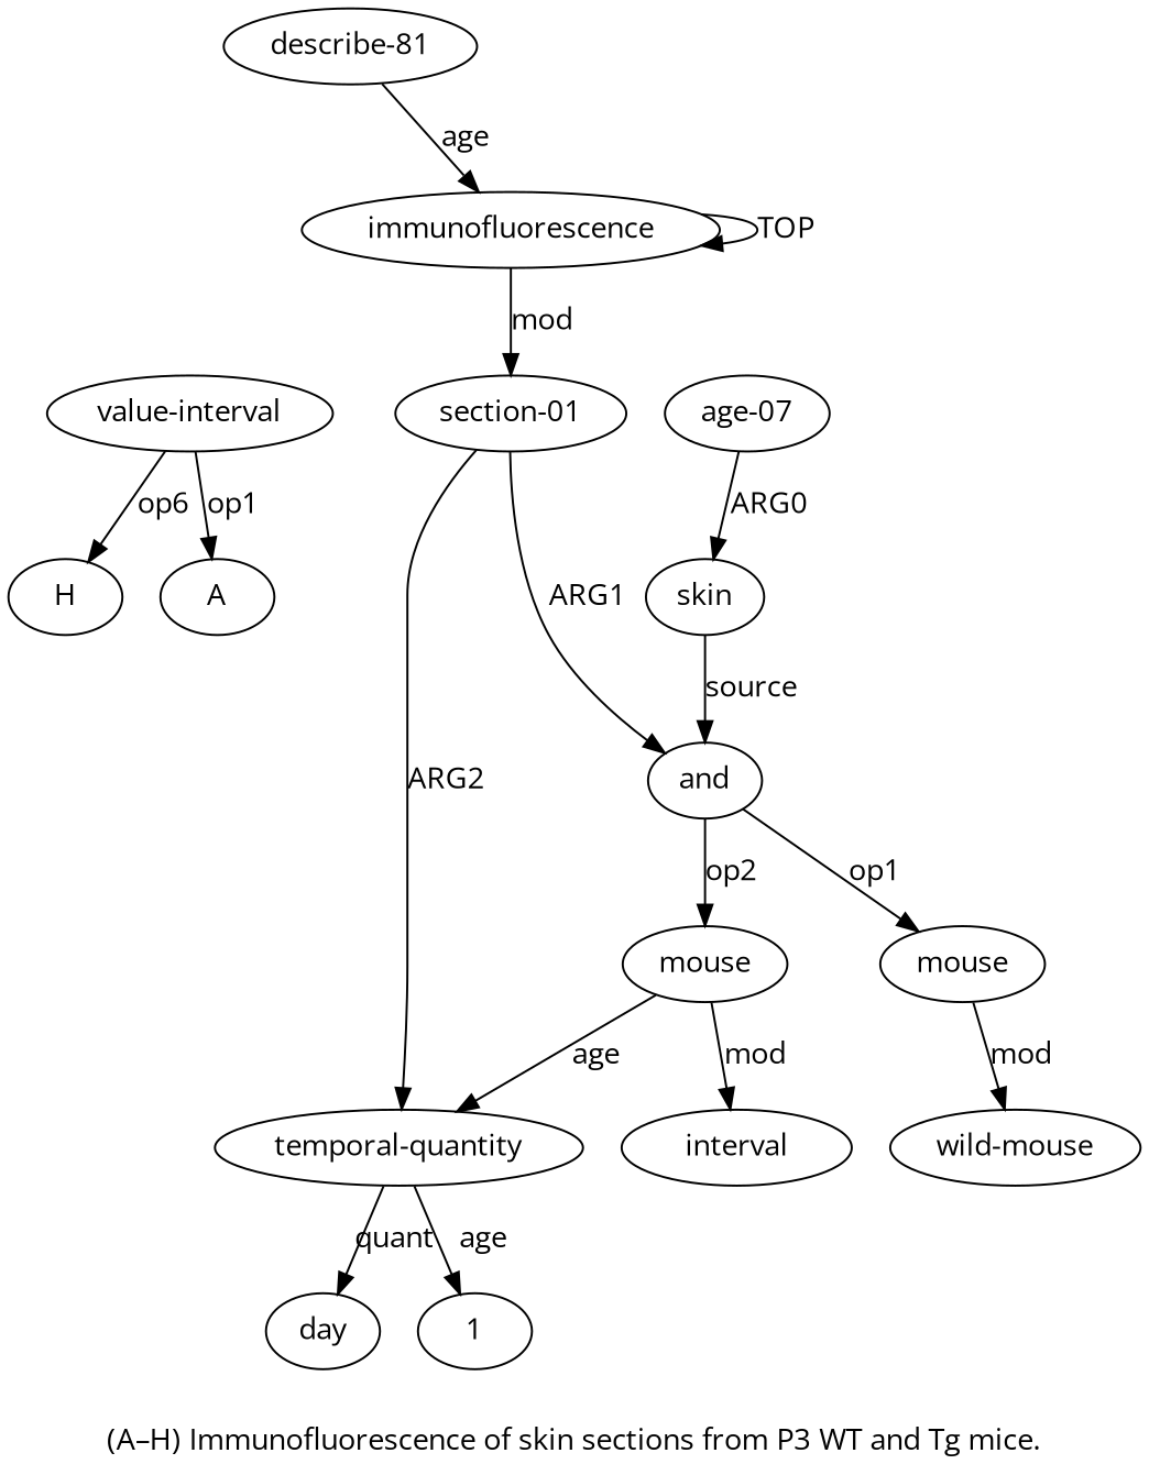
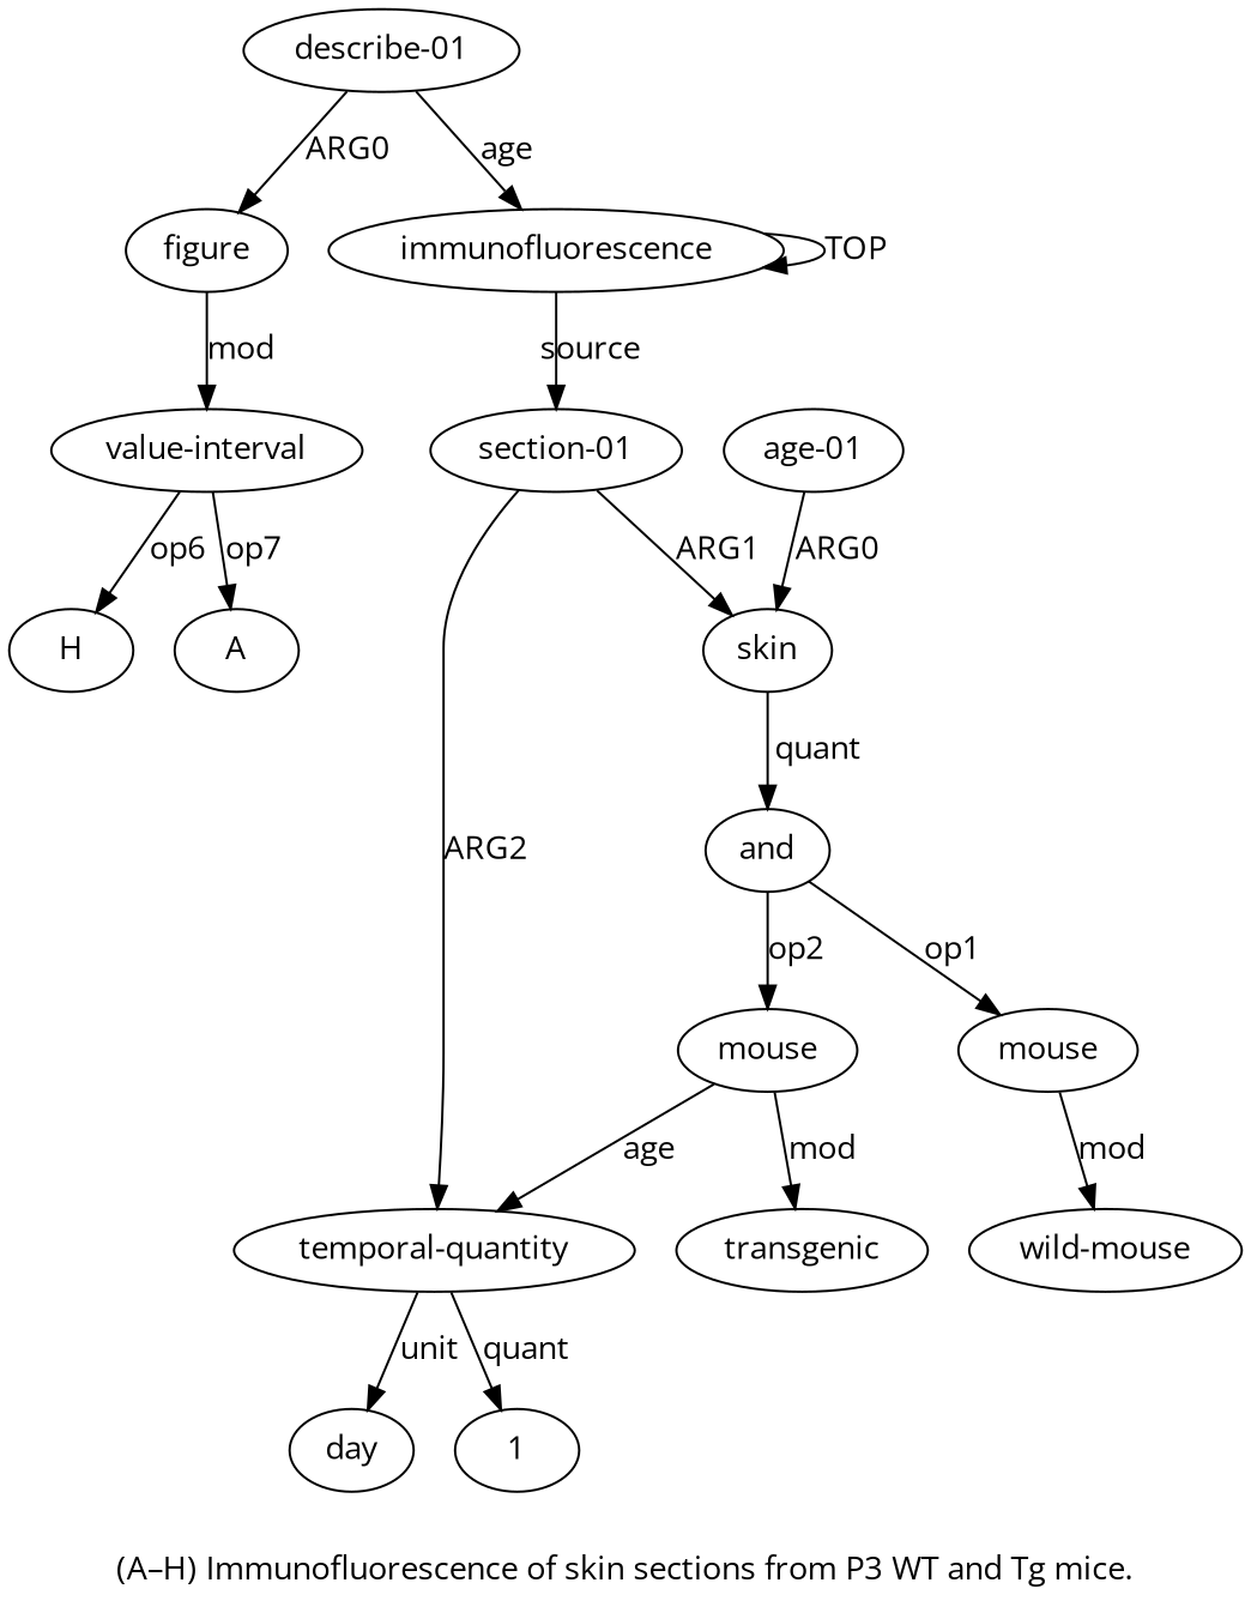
  digraph {
    fontname="Open Sans"
    label="(A–H) Immunofluorescence of skin sections from P3 WT and Tg mice."
    node [color=black fontname="Open Sans" gold_ind=-1 gold_label=mouse test_ind=-1 test_label=mouse]
    edge [color=black fontname="Open Sans" gold_label=mod test_label=mod]
    n1 [gold_label=H label=H test_label=H]
-   n2 [gold_ind=11 gold_label="describe-01" label="describe-81" test_ind=11 test_label="describe-01"]
+   n2 [gold_ind=11 gold_label="describe-01" label="describe-01" test_ind=11 test_label="describe-01"]
+   n3 [gold_ind=12 gold_label=figure label=figure test_ind=12 test_label=figure]
    n4 [gold_ind=0 gold_label=immunofluorescence label=immunofluorescence test_ind=0 test_label=immunofluorescence]
    n5 [gold_ind=13 gold_label="value-interval" label="value-interval" test_ind=13 test_label="value-interval"]
    n6 [gold_ind=1 gold_label="section-01" label="section-01" test_ind=1 test_label="section-01"]
    n7 [gold_label=A label=A test_label=A]
    n8 [gold_ind=2 gold_label=skin label=skin test_ind=2 test_label=skin]
    n9 [gold_ind=9 gold_label="temporal-quantity" label="temporal-quantity" test_ind=9 test_label="temporal-quantity"]
    n10 [gold_ind=10 gold_label=day label=day test_ind=10 test_label=day]
    n11 [gold_ind=3 gold_label=and label=and test_ind=3 test_label=and]
    n12 [gold_ind=4 label=mouse test_ind=4]
    n13 [gold_ind=6 label=mouse test_ind=6]
    n14 [gold_ind=5 gold_label="wild-type" label="wild-mouse" test_ind=5 test_label="wild-type"]
-   n15 [gold_ind=7 gold_label=transgenic label=interval test_ind=7 test_label=transgenic]
+   n15 [gold_ind=7 gold_label=transgenic label=transgenic test_ind=7 test_label=transgenic]
    n16 [gold_label=3 label=1 test_label=3]
-   n17 [gold_ind=8 gold_label="age-01" label="age-07" test_ind=8 test_label="age-01"]
+   n17 [gold_ind=8 gold_label="age-01" label="age-01" test_ind=8 test_label="age-01"]
+   n2 -> n3 [gold_label=ARG0 label=ARG0 test_label=ARG0]
    n2 -> n4 [gold_label=ARG1 label=age test_label=ARG1]
+   n3 -> n5 [label=mod]
    n4 -> n4 [gold_label=TOP label=TOP test_label=TOP]
-   n4 -> n6 [label=mod]
+   n4 -> n6 [label=source]
    n5 -> n1 [gold_label=op2 label=op6 test_label=op2]
-   n5 -> n7 [gold_label=op1 label=op1 test_label=op1]
-   n6 -> n11 [gold_label=ARG1 label=ARG1 test_label=ARG1]
+   n5 -> n7 [gold_label=op1 label=op7 test_label=op1]
+   n6 -> n8 [gold_label=ARG1 label=ARG1 test_label=ARG1]
    n6 -> n9 [gold_label=ARG2 label=ARG2 test_label=ARG2]
-   n8 -> n11 [gold_label=source label=source test_label=source]
-   n9 -> n10 [gold_label=unit label=quant test_label=unit]
-   n9 -> n16 [gold_label=quant label=age test_label=quant]
+   n8 -> n11 [gold_label=source label=quant test_label=source]
+   n9 -> n10 [gold_label=unit label=unit test_label=unit]
+   n9 -> n16 [gold_label=quant label=quant test_label=quant]
    n11 -> n12 [gold_label=op1 label=op1 test_label=op1]
    n11 -> n13 [gold_label=op2 label=op2 test_label=op2]
    n12 -> n14 [label=mod]
    n13 -> n9 [gold_label=age label=age test_label=age]
    n13 -> n15 [label=mod]
    n17 -> n8 [gold_label=ARG1 label=ARG0 test_label=ARG1]
  }
